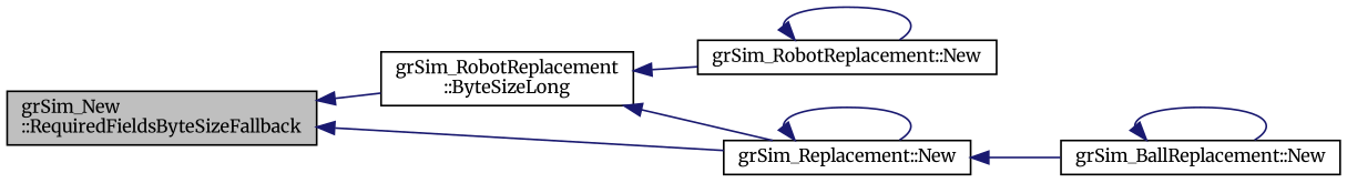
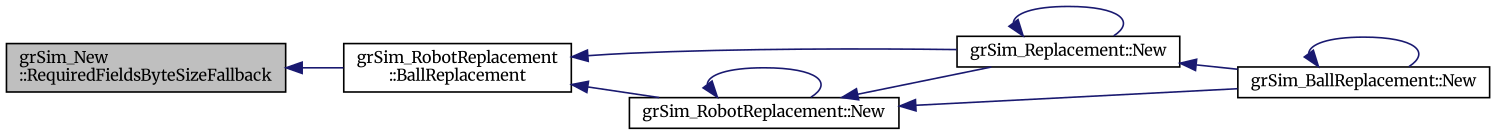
  digraph {
    fontname=Merriweather
    rankdir=LR
    node [color=black fillcolor=white fontname=Merriweather fontsize=10 shape=record style=filled]
    edge [color=midnightblue dir=back fontname=Merriweather fontsize=10 labelfontname=Helvetica labelfontsize=10 style=solid]
    n1 [fillcolor=grey75 fontcolor=black height=0.2 label="grSim_New\l::RequiredFieldsByteSizeFallback" width=0.4]
-   n2 [height=0.2 label="grSim_RobotReplacement\l::ByteSizeLong" width=0.4]
+   n2 [height=0.2 label="grSim_RobotReplacement\l::BallReplacement" width=0.4]
    n3 [height=0.2 label="grSim_RobotReplacement::New" width=0.4]
    n4 [height=0.2 label="grSim_Replacement::New" width=0.4]
    n5 [height=0.2 label="grSim_BallReplacement::New" width=0.4]
    n1 -> n2
    n2 -> n3
    n2 -> n4
    n3 -> n3
-   n1 -> n4
+   n3 -> n4
+   n3 -> n5
    n4 -> n4
    n4 -> n5
    n5 -> n5
  }
